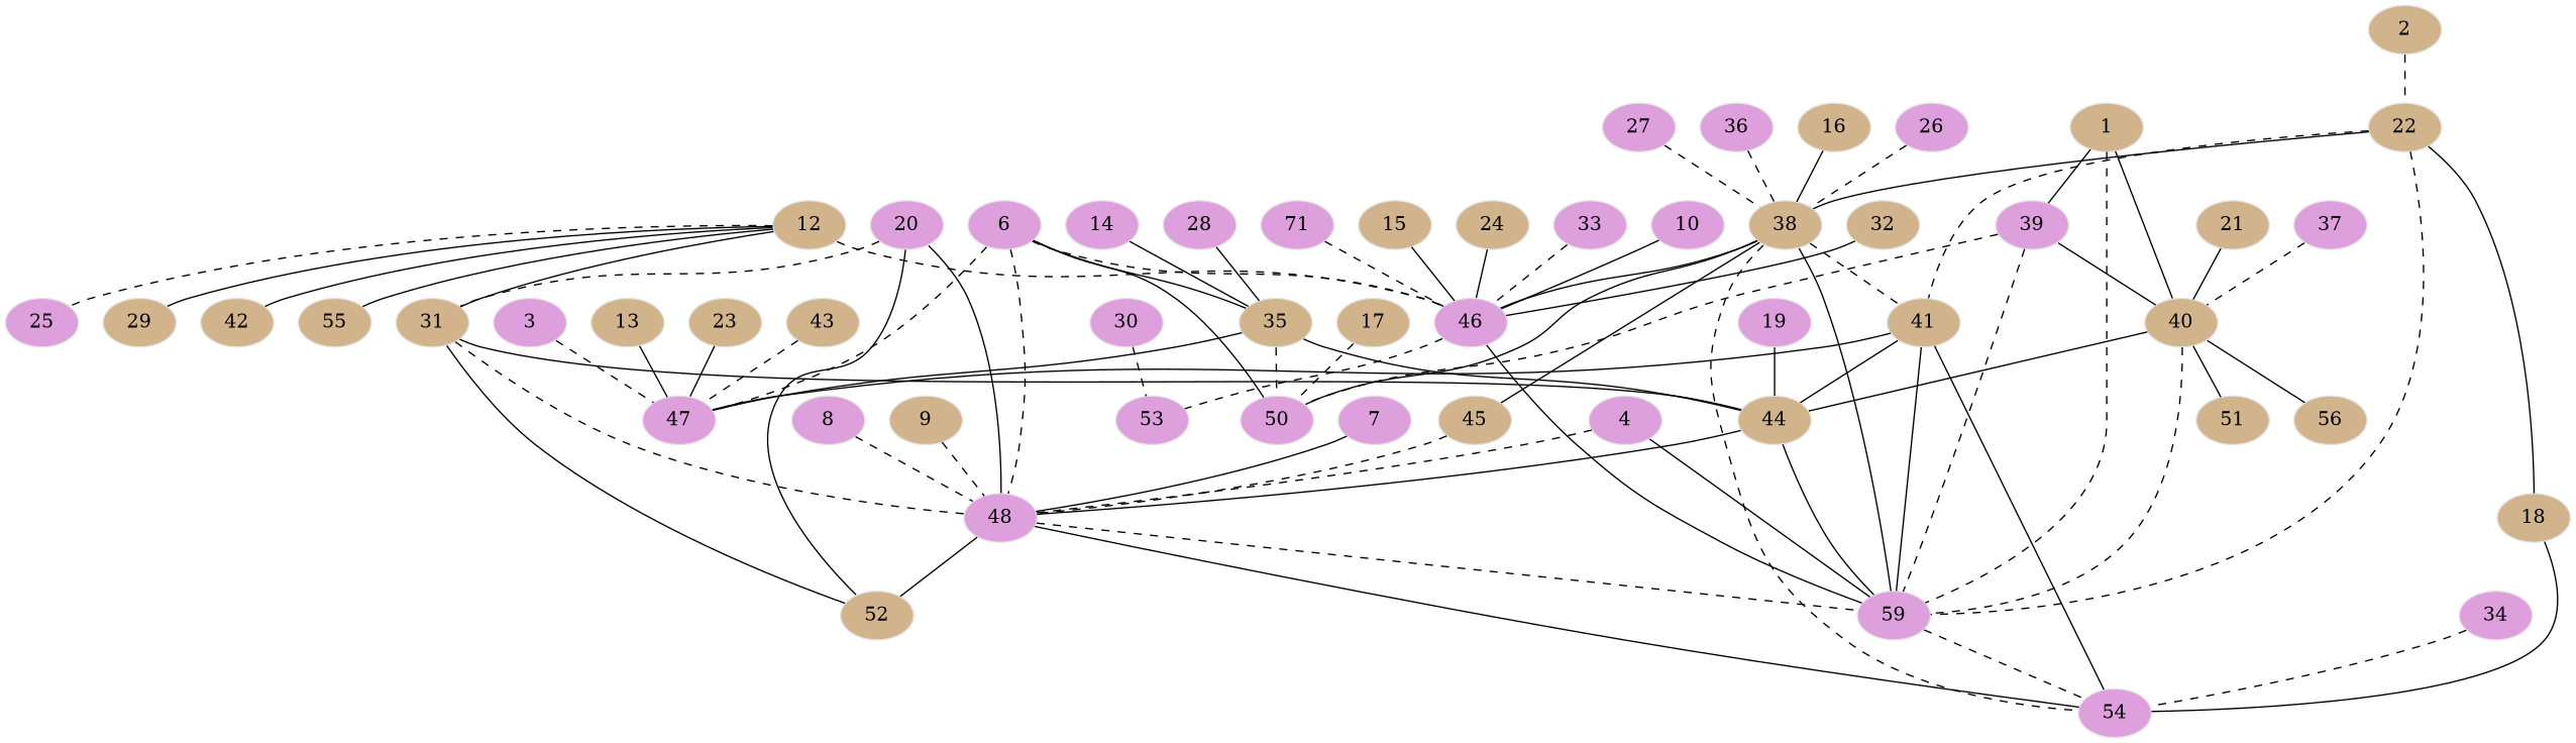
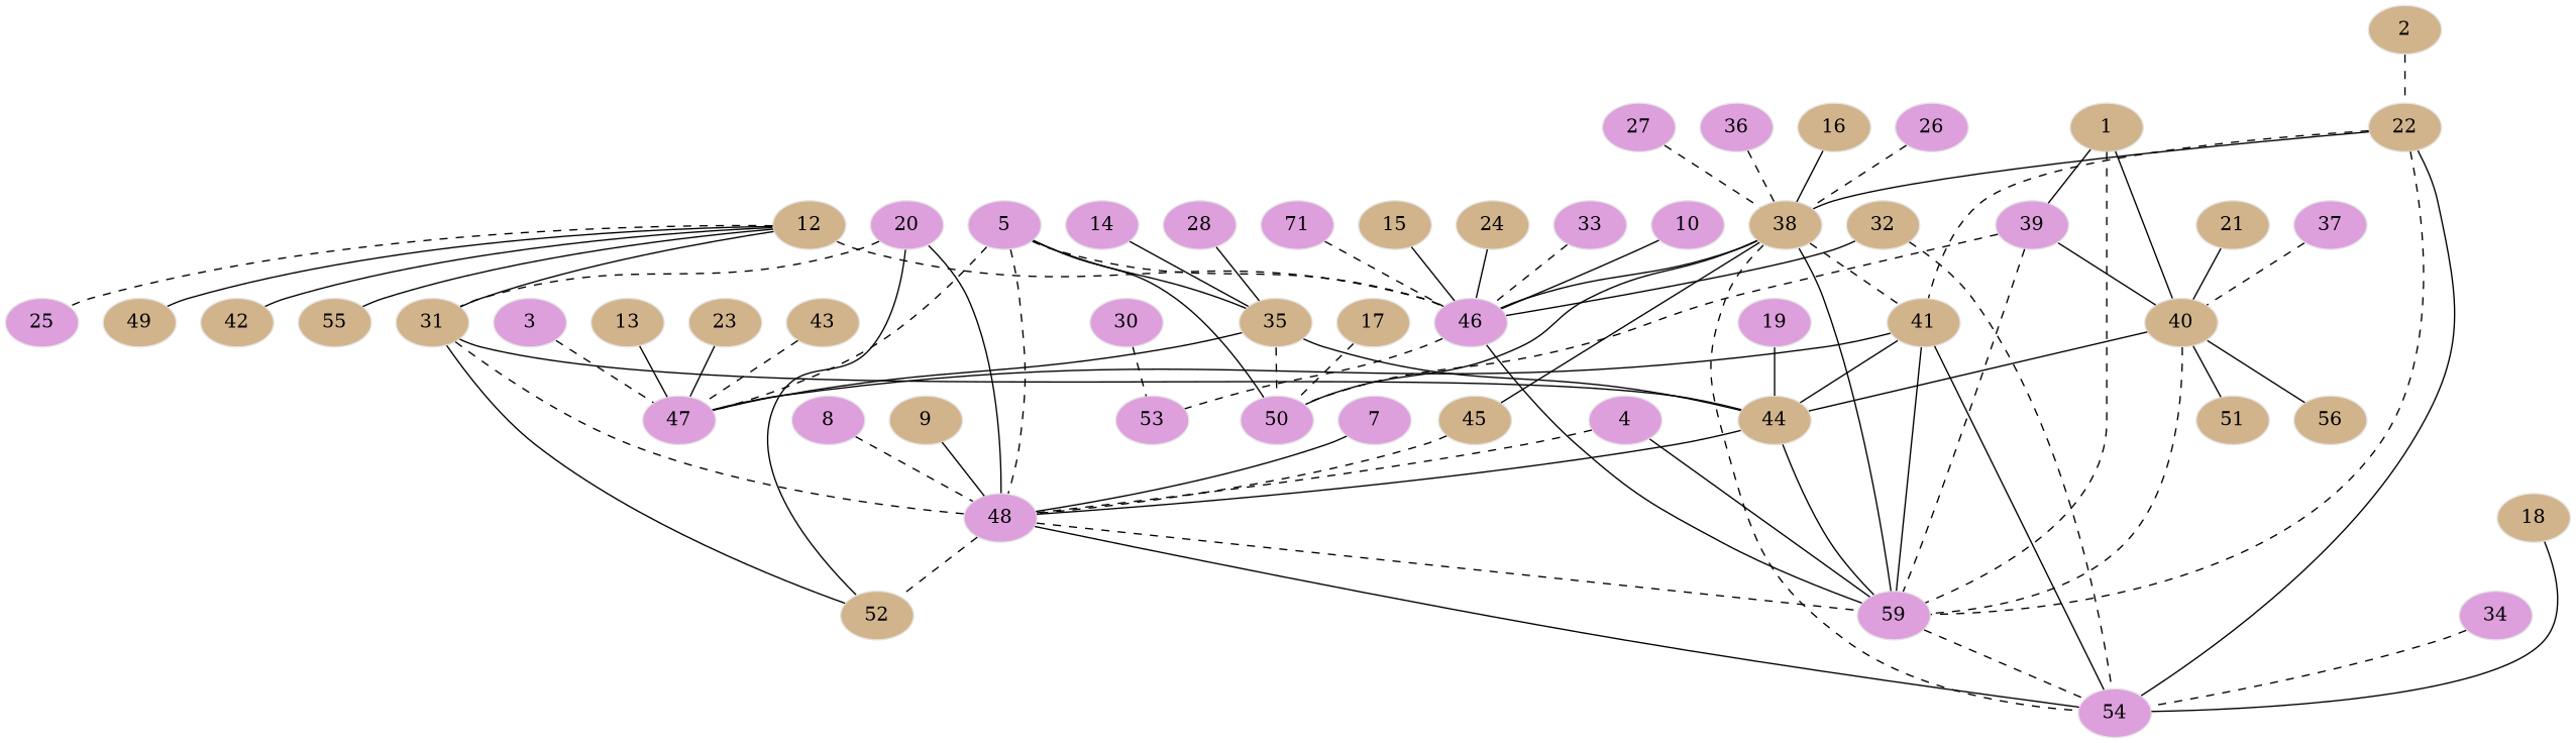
  graph {
    node [color=gray90 fillcolor=tan style=filled]
    edge [style=solid weight=1.0]
    39 [fillcolor=plum]
    1
    40
    n4 [fillcolor=plum label=59]
    50 [fillcolor=plum]
    44
    51
    56
    54 [fillcolor=plum]
    2
    22
    38
    41
    3 [fillcolor=plum]
    47 [fillcolor=plum]
    4 [fillcolor=plum]
    48 [fillcolor=plum]
    52
    35
-   6 [fillcolor=plum]
+   6 [fillcolor=plum label=5]
    46 [fillcolor=plum]
    53 [fillcolor=plum]
    7 [fillcolor=plum]
    8 [fillcolor=plum]
    9
    10 [fillcolor=plum]
    n27 [fillcolor=plum label=71]
    12
    25 [fillcolor=plum]
-   29
+   29 [label=49]
    31
    42
    55
    13
    14 [fillcolor=plum]
    15
    16
    45
    17
    18
    19 [fillcolor=plum]
    20 [fillcolor=plum]
    21
    23
    24
    26 [fillcolor=plum]
    27 [fillcolor=plum]
    28 [fillcolor=plum]
    30 [fillcolor=plum]
    32
    33 [fillcolor=plum]
    34 [fillcolor=plum]
    36 [fillcolor=plum]
    37 [fillcolor=plum]
    43
    39 -- 40
    39 -- n4 [style=dashed weight=2.0]
    39 -- 50 [style=dashed]
    1 -- 39
    1 -- 40
    1 -- n4 [style=dashed weight=2.0]
    40 -- n4 [style=dashed weight=2.0]
    40 -- 44
    40 -- 51
    40 -- 56
    n4 -- 54 [style=dashed]
    44 -- n4
    44 -- 48
    2 -- 22 [style=dashed]
    22 -- n4 [style=dashed]
-   22 -- 18
+   22 -- 54
    22 -- 38
    22 -- 41 [style=dashed]
    38 -- n4 [weight=2.0]
    38 -- 50 [weight=2.0]
    38 -- 54 [style=dashed]
    38 -- 41 [style=dashed]
    38 -- 46
    38 -- 45
    41 -- n4
    41 -- 44
    41 -- 54
    41 -- 47
    3 -- 47 [style=dashed]
    4 -- n4
    4 -- 48 [style=dashed]
    48 -- n4 [style=dashed]
    48 -- 54
-   48 -- 52 [weight=2.0]
+   48 -- 52 [style=dashed weight=2.0]
    35 -- 50 [style=dashed]
    35 -- 44
    35 -- 47
    6 -- 50 [weight=2.0]
    6 -- 47 [style=dashed weight=2.0]
    6 -- 48 [style=dashed]
    6 -- 35 [weight=2.0]
    6 -- 46 [style=dashed]
    46 -- n4
    46 -- 53 [style=dashed]
    7 -- 48
    8 -- 48 [style=dashed]
-   9 -- 48 [style=dashed]
+   9 -- 48
    10 -- 46
    n27 -- 46 [style=dashed]
    12 -- 46 [style=dashed weight=6.0]
    12 -- 25 [style=dashed]
    12 -- 29
    12 -- 31
    12 -- 42
    12 -- 55
    31 -- 44
    31 -- 48 [style=dashed weight=2.0]
    31 -- 52
    13 -- 47
    14 -- 35
    15 -- 46
    16 -- 38
    45 -- 48 [style=dashed]
    17 -- 50 [style=dashed]
    18 -- 54
    19 -- 44
    20 -- 48 [weight=2.0]
    20 -- 52
    20 -- 31 [style=dashed]
    21 -- 40
    23 -- 47
    24 -- 46
    26 -- 38 [style=dashed]
    27 -- 38 [style=dashed]
    28 -- 35
    30 -- 53 [style=dashed]
+   32 -- 54 [style=dashed]
    32 -- 46
    33 -- 46 [style=dashed]
    34 -- 54 [style=dashed]
    36 -- 38 [style=dashed]
    37 -- 40 [style=dashed]
    43 -- 47 [style=dashed]
  }
